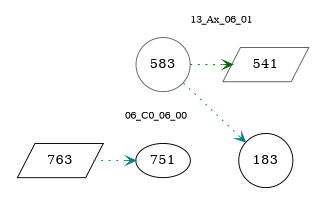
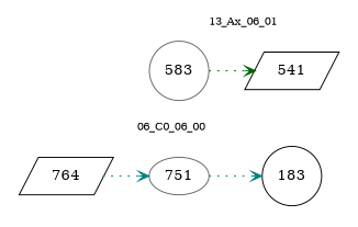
  digraph {
    rankdir=LR
    node [color=black shape=circle]
    edge [arrowhead=vee color=teal style=dotted]
    n1 [color=gray40 label=583]
-   n2 [color=gray40 label=541 shape=parallelogram]
-   n3 [label=763 shape=parallelogram]
-   n4 [label=751 shape=ellipse]
+   n2 [label=541 shape=parallelogram]
+   n3 [label=764 shape=parallelogram]
+   n4 [color=gray40 label=751 shape=ellipse]
    n5 [label=183]
    subgraph cluster_1 {
      color=white
      fontsize=10
      label="13_Ax_06_01"
      n1
      n2
    }
    subgraph cluster_2 {
      color=white
      fontsize=10
      label="06_C0_06_00"
      n3
      n4
      n5
    }
    n1 -> n2 [color=darkgreen]
    n3 -> n4
-   n1 -> n5
+   n4 -> n5
  }
